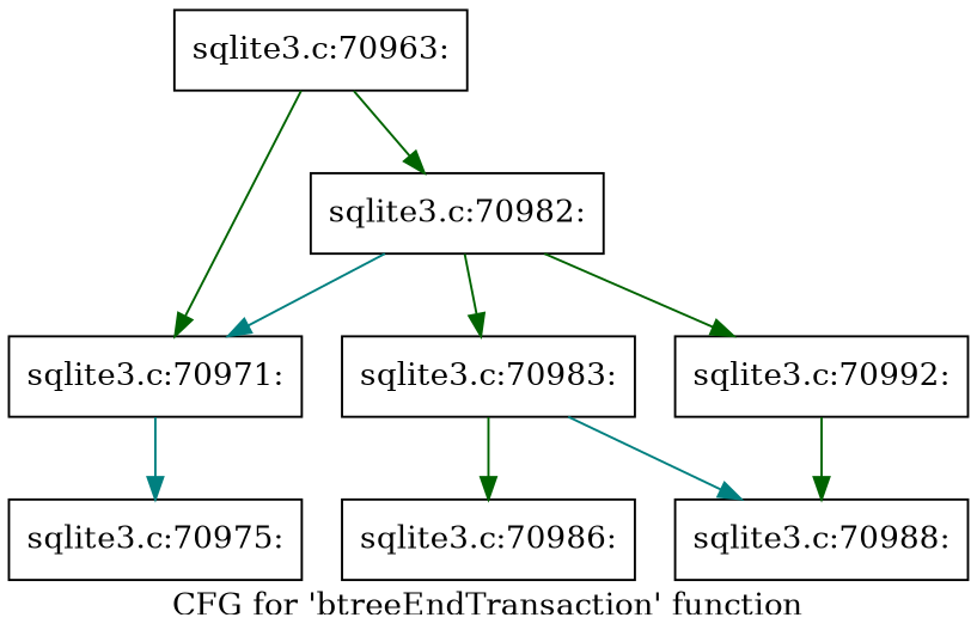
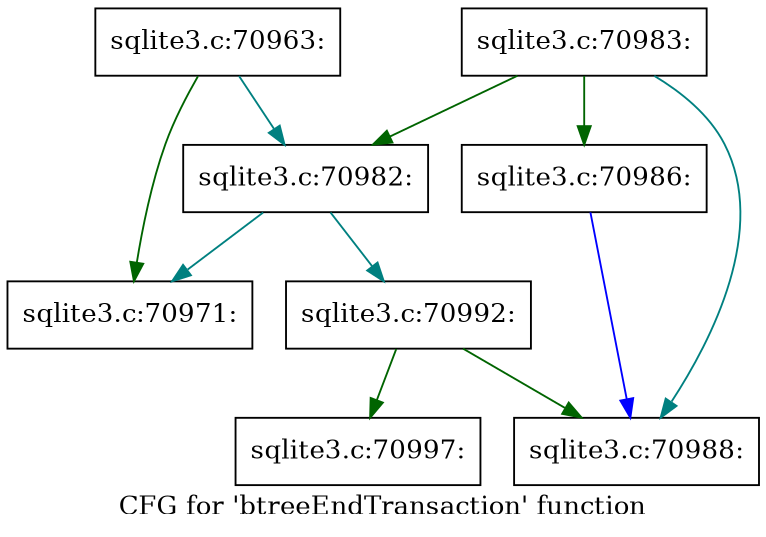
  digraph {
    label="CFG for 'btreeEndTransaction' function"
    node [shape=record]
    edge [color=darkgreen]
    n1 [label="{sqlite3.c:70963:}"]
    n2 [label="{sqlite3.c:70971:}"]
    n3 [label="{sqlite3.c:70982:}"]
-   n4 [label="{sqlite3.c:70975:}"]
    n5 [label="{sqlite3.c:70983:}"]
    n6 [label="{sqlite3.c:70992:}"]
    n7 [label="{sqlite3.c:70986:}"]
    n8 [label="{sqlite3.c:70988:}"]
+   n9 [label="{sqlite3.c:70997:}"]
    n1 -> n2
-   n1 -> n3
-   n2 -> n4 [color=teal]
+   n1 -> n3 [color=teal]
    n3 -> n2 [color=teal]
-   n3 -> n5
-   n3 -> n6
+   n5 -> n3
+   n3 -> n6 [color=teal]
    n5 -> n7
    n5 -> n8 [color=teal]
    n6 -> n8
+   n6 -> n9
+   n7 -> n8 [color=blue]
  }
